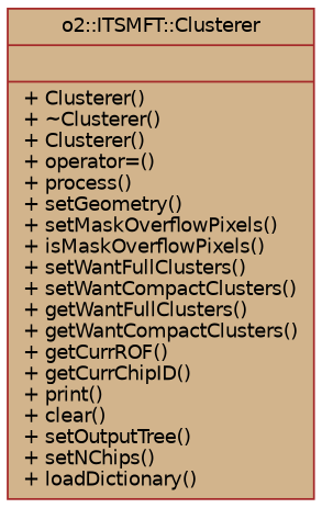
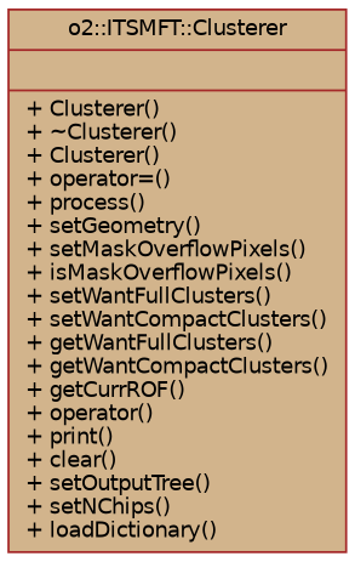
  digraph {
-   n1 [color=brown fillcolor=tan fontcolor=black fontname=Helvetica fontsize=10 height=0.2 label="{o2::ITSMFT::Clusterer\n||+ Clusterer()\l+ ~Clusterer()\l+ Clusterer()\l+ operator=()\l+ process()\l+ setGeometry()\l+ setMaskOverflowPixels()\l+ isMaskOverflowPixels()\l+ setWantFullClusters()\l+ setWantCompactClusters()\l+ getWantFullClusters()\l+ getWantCompactClusters()\l+ getCurrROF()\l+ getCurrChipID()\l+ print()\l+ clear()\l+ setOutputTree()\l+ setNChips()\l+ loadDictionary()\l}" shape=record style=filled width=0.4]
+   n1 [color=brown fillcolor=tan fontcolor=black fontname=Helvetica fontsize=10 height=0.2 label="{o2::ITSMFT::Clusterer\n||+ Clusterer()\l+ ~Clusterer()\l+ Clusterer()\l+ operator=()\l+ process()\l+ setGeometry()\l+ setMaskOverflowPixels()\l+ isMaskOverflowPixels()\l+ setWantFullClusters()\l+ setWantCompactClusters()\l+ getWantFullClusters()\l+ getWantCompactClusters()\l+ getCurrROF()\l+ operator()\l+ print()\l+ clear()\l+ setOutputTree()\l+ setNChips()\l+ loadDictionary()\l}" shape=record style=filled width=0.4]
  }
